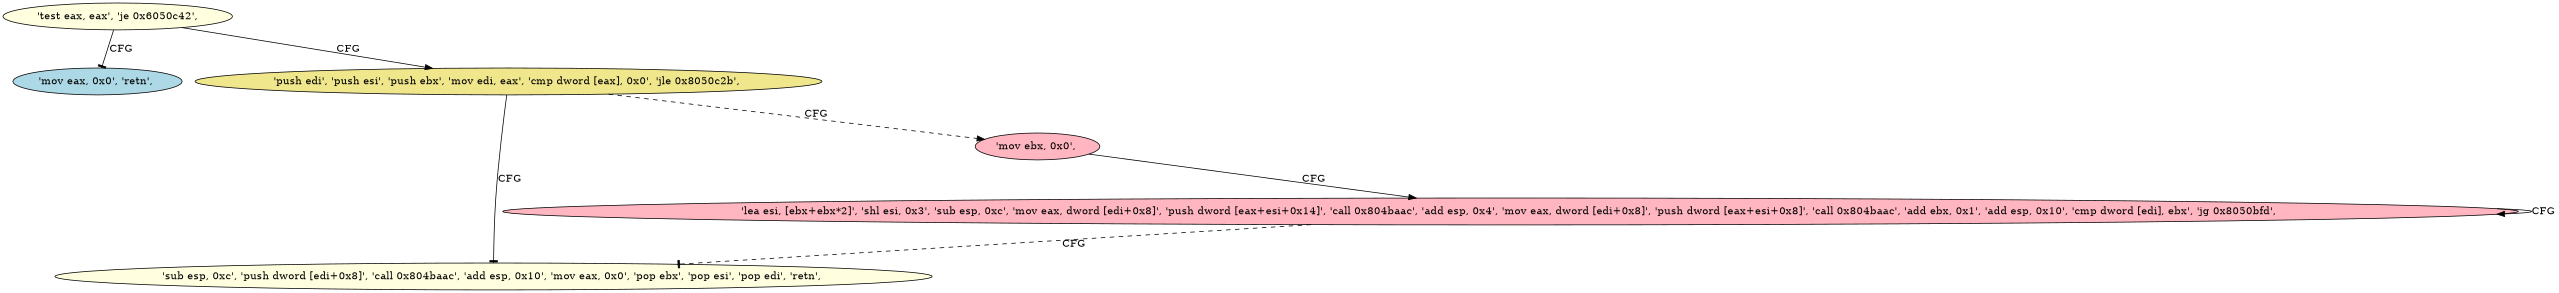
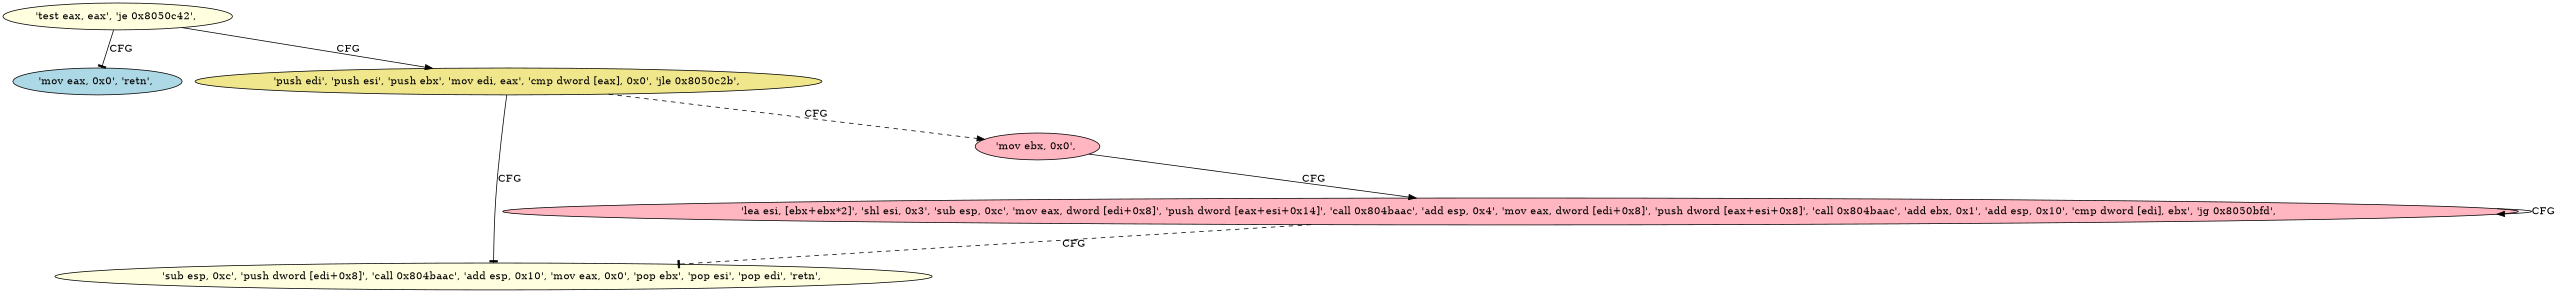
  digraph {
    node [fillcolor=lightyellow style=filled]
    edge [arrowhead=normal style=solid]
-   n1 [label="'test eax, eax', 'je 0x6050c42',"]
+   n1 [label="'test eax, eax', 'je 0x8050c42', "]
    n2 [fillcolor=lightblue label="'mov eax, 0x0', 'retn', "]
    n3 [fillcolor=khaki label="'push edi', 'push esi', 'push ebx', 'mov edi, eax', 'cmp dword [eax], 0x0', 'jle 0x8050c2b', "]
    n4 [label="'sub esp, 0xc', 'push dword [edi+0x8]', 'call 0x804baac', 'add esp, 0x10', 'mov eax, 0x0', 'pop ebx', 'pop esi', 'pop edi', 'retn', "]
    n5 [fillcolor=lightpink label="'mov ebx, 0x0', "]
    n6 [fillcolor=lightpink label="'lea esi, [ebx+ebx*2]', 'shl esi, 0x3', 'sub esp, 0xc', 'mov eax, dword [edi+0x8]', 'push dword [eax+esi+0x14]', 'call 0x804baac', 'add esp, 0x4', 'mov eax, dword [edi+0x8]', 'push dword [eax+esi+0x8]', 'call 0x804baac', 'add ebx, 0x1', 'add esp, 0x10', 'cmp dword [edi], ebx', 'jg 0x8050bfd', "]
    n1 -> n2 [arrowhead=tee label=CFG]
    n1 -> n3 [label=CFG]
    n3 -> n4 [arrowhead=tee label=CFG]
    n3 -> n5 [label=CFG style=dashed]
    n5 -> n6 [label=CFG]
    n6 -> n4 [arrowhead=tee label=CFG style=dashed]
    n6 -> n6 [label=CFG]
  }
